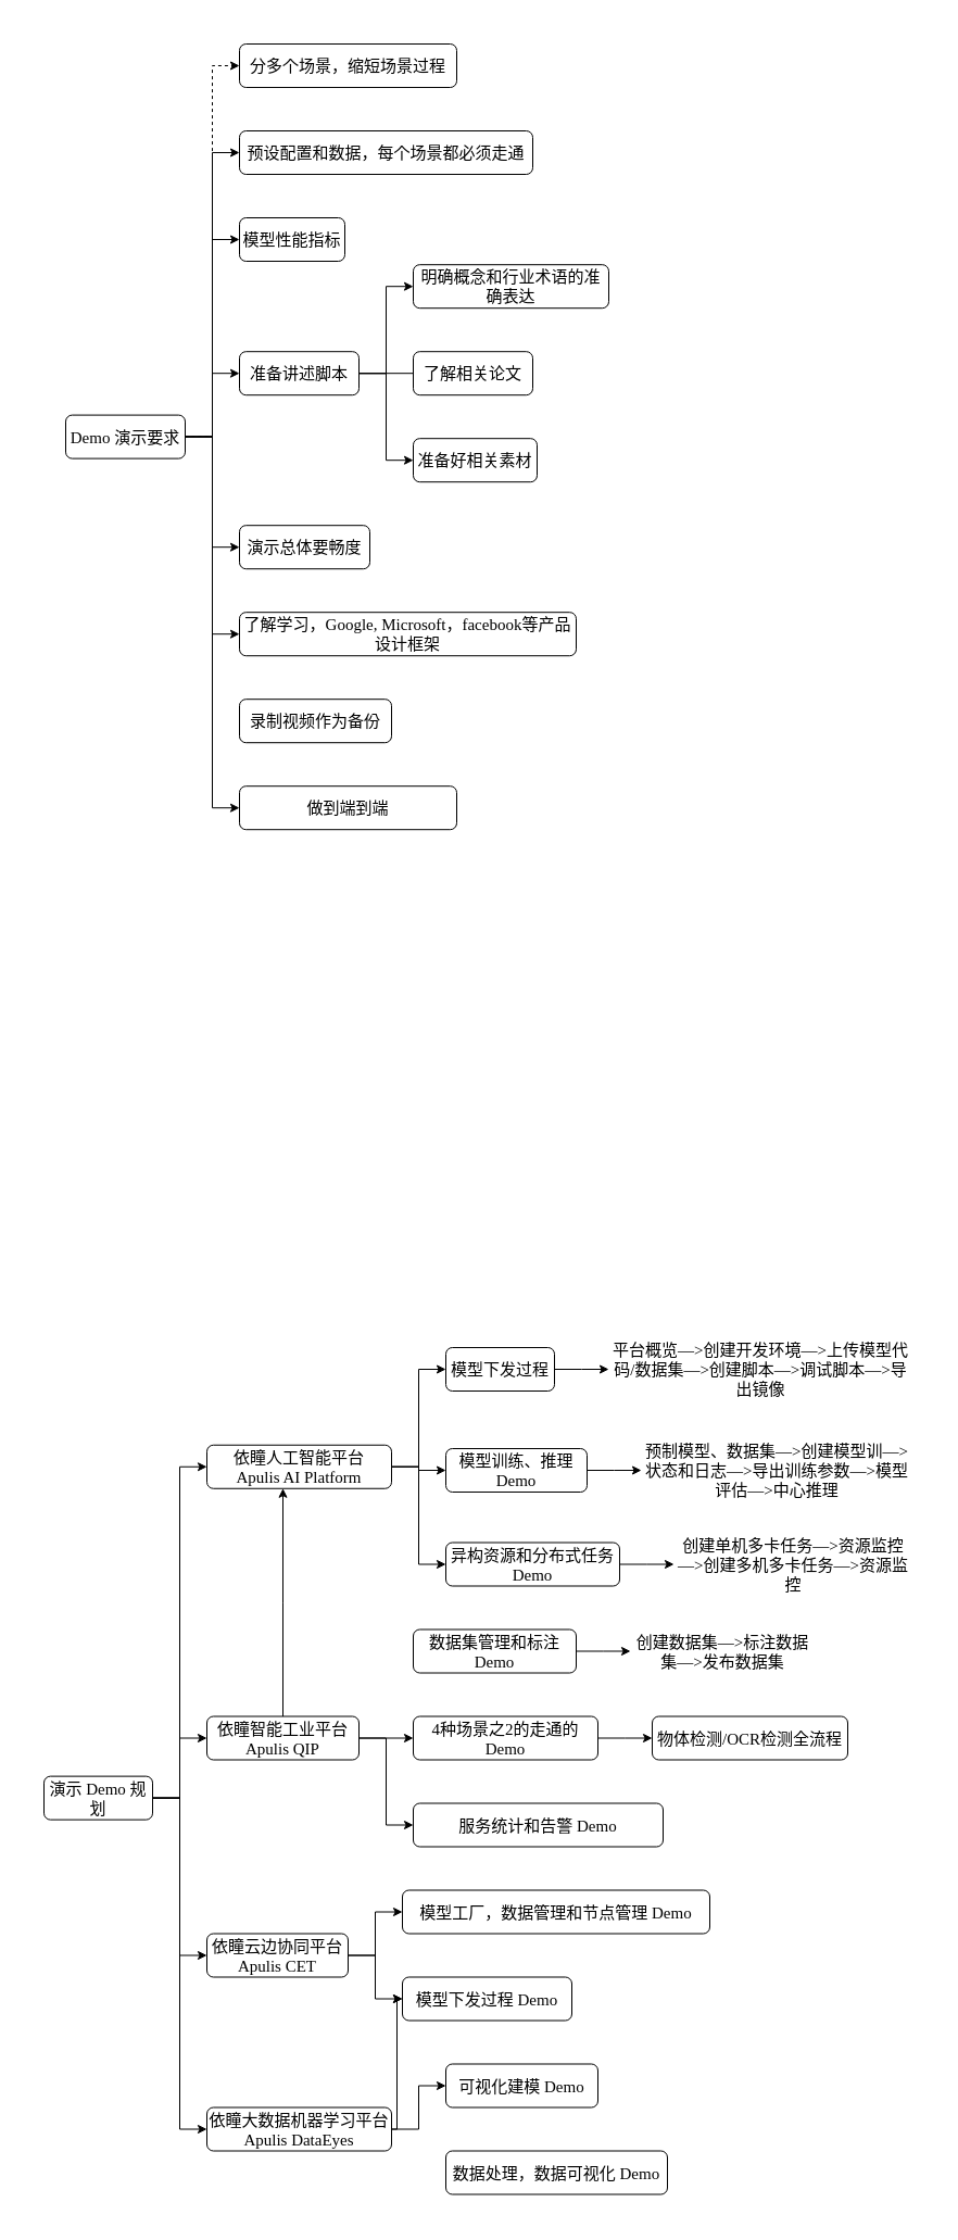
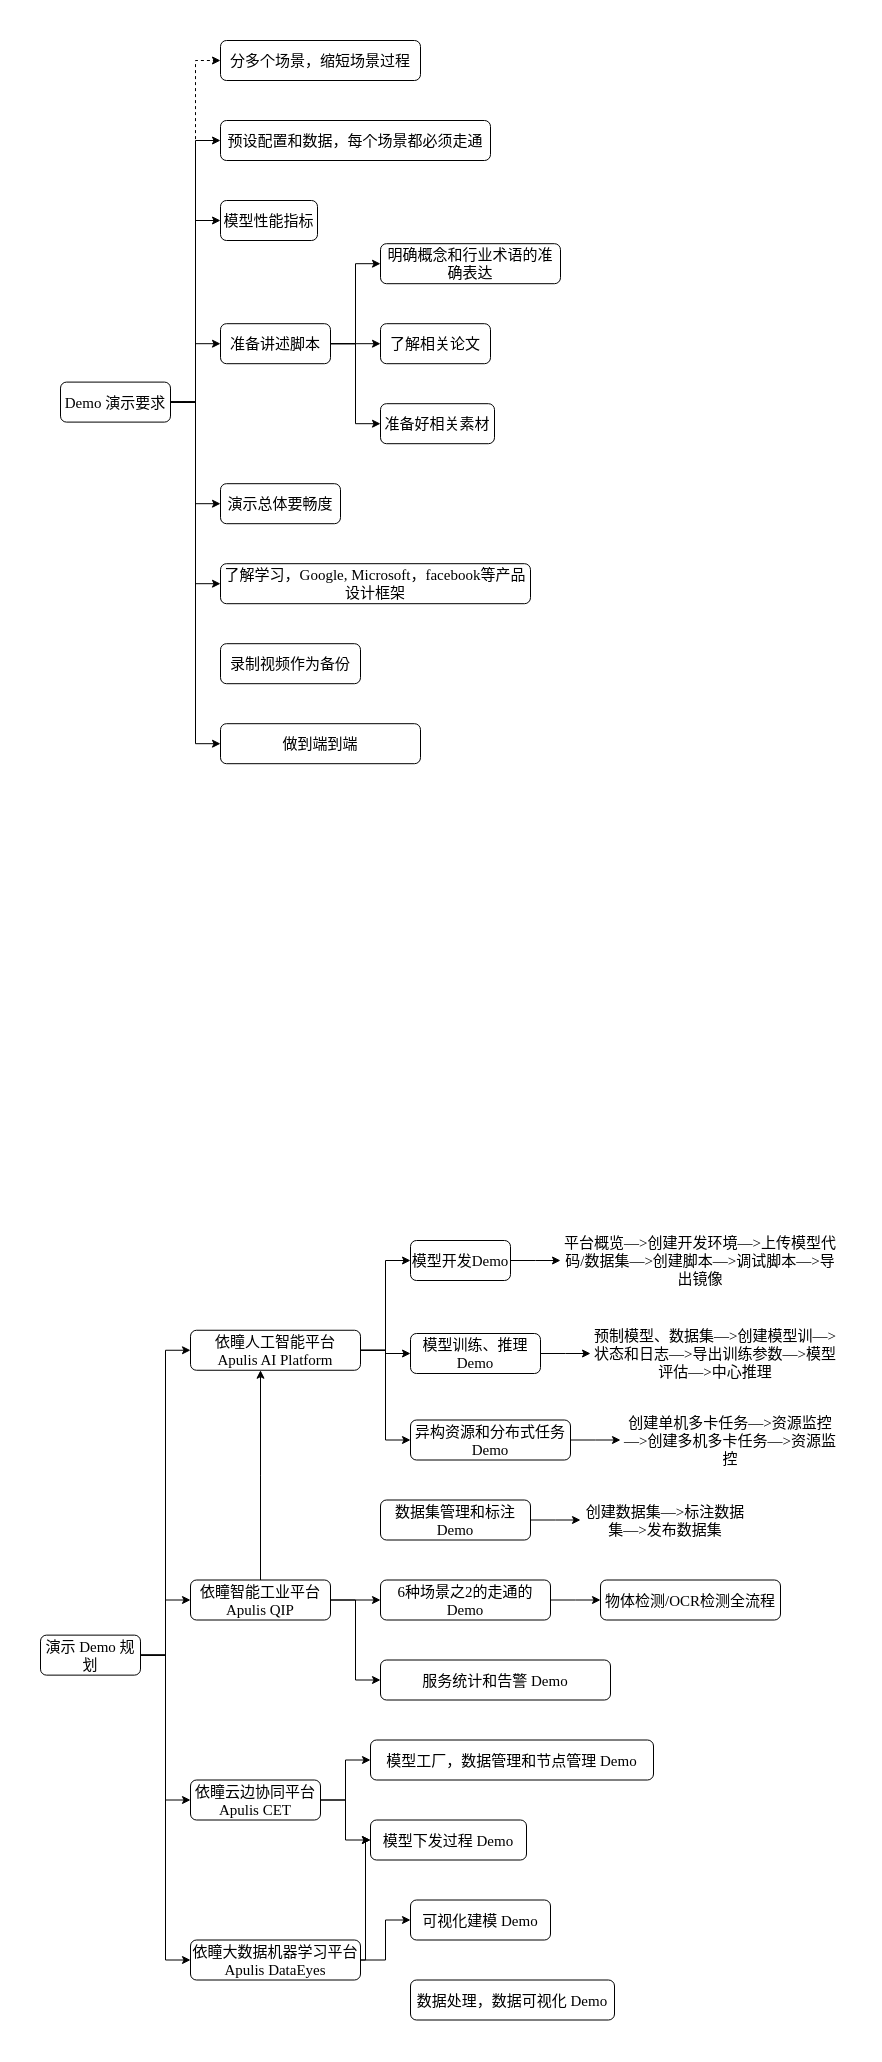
  <mxCell id="0" />
  <mxCell id="1" parent="0" />
  <mxCell id="2" value="" style="swimlane;html=1;startSize=0;horizontal=0;childLayout=treeLayout;horizontalTree=1;resizable=0;containerType=tree;fontSize=15;fontFamily=Lucida Console;strokeColor=none;" parent="1" vertex="1"><mxGeometry y="1220" width="840" height="820" as="geometry" x="20" /></mxCell>
  <mxCell id="3" value="演示 Demo 规划" style="whiteSpace=wrap;html=1;sketch=0;fillColor=none;fontSize=15;fontFamily=Lucida Console;rounded=1;" parent="2" vertex="1"><mxGeometry x="20" y="414.625" width="100" height="40" as="geometry" /></mxCell>
  <mxCell id="4" value="依瞳人工智能平台&lt;br style=&quot;font-size: 15px;&quot;&gt;Apulis AI Platform" style="whiteSpace=wrap;html=1;sketch=0;fillColor=none;fontSize=15;fontFamily=Lucida Console;rounded=1;" parent="2" vertex="1"><mxGeometry x="170" y="109.75" width="170" height="40" as="geometry" /></mxCell>
  <mxCell id="5" value="" style="edgeStyle=elbowEdgeStyle;elbow=horizontal;html=1;rounded=0;fontSize=15;fontFamily=Lucida Console;" parent="2" source="3" target="4" edge="1"><mxGeometry relative="1" as="geometry" /></mxCell>
  <mxCell id="6" value="依瞳智能工业平台&lt;br style=&quot;font-size: 15px;&quot;&gt;Apulis QIP" style="whiteSpace=wrap;html=1;sketch=0;fillColor=none;fontSize=15;fontFamily=Lucida Console;rounded=1;" parent="2" vertex="1"><mxGeometry x="170" y="359.5" width="140" height="40" as="geometry" /></mxCell>
  <mxCell id="7" value="" style="edgeStyle=elbowEdgeStyle;elbow=horizontal;html=1;rounded=0;fontSize=15;fontFamily=Lucida Console;" parent="2" source="3" target="6" edge="1"><mxGeometry relative="1" as="geometry" /></mxCell>
  <mxCell id="8" value="" style="edgeStyle=elbowEdgeStyle;elbow=horizontal;html=1;rounded=0;fontSize=15;fontFamily=Lucida Console;" parent="2" source="3" target="9" edge="1"><mxGeometry relative="1" as="geometry"><mxPoint x="224" y="-1572.535" as="sourcePoint" /></mxGeometry></mxCell>
  <mxCell id="9" value="依瞳云边协同平台&lt;br style=&quot;font-size: 15px;&quot;&gt;Apulis CET" style="whiteSpace=wrap;html=1;sketch=0;fillColor=none;fontSize=15;fontFamily=Lucida Console;rounded=1;" parent="2" vertex="1"><mxGeometry x="170" y="559.5" width="130" height="40" as="geometry" /></mxCell>
  <mxCell id="10" value="" style="edgeStyle=elbowEdgeStyle;elbow=horizontal;html=1;rounded=0;fontSize=15;fontFamily=Lucida Console;" parent="2" source="9" target="11" edge="1"><mxGeometry relative="1" as="geometry"><mxPoint x="224" y="-1492.535" as="sourcePoint" /></mxGeometry></mxCell>
  <mxCell id="11" value="模型工厂，数据管理和节点管理 Demo" style="whiteSpace=wrap;html=1;sketch=0;fillColor=none;fontSize=15;fontFamily=Lucida Console;rounded=1;" parent="2" vertex="1"><mxGeometry x="350" y="519.5" width="283" height="40" as="geometry" /></mxCell>
  <mxCell id="12" value="" style="edgeStyle=elbowEdgeStyle;elbow=horizontal;html=1;rounded=0;fontSize=15;fontFamily=Lucida Console;" parent="2" source="3" target="13" edge="1"><mxGeometry relative="1" as="geometry"><mxPoint x="224" y="-1492.535" as="sourcePoint" /></mxGeometry></mxCell>
  <mxCell id="13" value="依瞳大数据机器学习平台&lt;br style=&quot;font-size: 15px&quot;&gt;Apulis DataEyes" style="whiteSpace=wrap;html=1;sketch=0;fillColor=none;fontSize=15;fontFamily=Lucida Console;rounded=1;" parent="2" vertex="1"><mxGeometry x="170" y="719.5" width="170" height="40" as="geometry" /></mxCell>
  <mxCell id="14" value="" style="edgeStyle=elbowEdgeStyle;elbow=horizontal;html=1;rounded=0;fontSize=15;fontFamily=Lucida Console;" parent="2" source="4" target="15" edge="1"><mxGeometry relative="1" as="geometry"><mxPoint x="224" y="-1372.535" as="sourcePoint" /></mxGeometry></mxCell>
- <mxCell id="15" value="模型下发过程" style="whiteSpace=wrap;html=1;sketch=0;fillColor=none;fontSize=15;fontFamily=Lucida Console;rounded=1;" parent="2" vertex="1"><mxGeometry x="390" y="20" width="100" height="40" as="geometry" /></mxCell>
+ <mxCell id="15" value="模型开发Demo" style="whiteSpace=wrap;html=1;sketch=0;fillColor=none;fontSize=15;fontFamily=Lucida Console;rounded=1;" parent="2" vertex="1"><mxGeometry x="390" y="20" width="100" height="40" as="geometry" /></mxCell>
  <mxCell id="16" value="" style="edgeStyle=elbowEdgeStyle;elbow=horizontal;html=1;rounded=0;fontSize=15;fontFamily=Lucida Console;" parent="2" source="15" target="17" edge="1"><mxGeometry relative="1" as="geometry"><mxPoint x="374" y="-1492.535" as="sourcePoint" /></mxGeometry></mxCell>
  <mxCell id="17" value="平台概览—&amp;gt;创建开发环境—&amp;gt;上传模型代码/数据集—&amp;gt;创建脚本—&amp;gt;调试脚本—&amp;gt;导出镜像" style="whiteSpace=wrap;html=1;strokeColor=none;glass=0;sketch=0;shadow=0;rounded=1;fillColor=none;fontSize=15;fontFamily=Lucida Console;" parent="2" vertex="1"><mxGeometry x="540" y="20" width="280" height="40" as="geometry" /></mxCell>
  <mxCell id="18" value="" style="edgeStyle=elbowEdgeStyle;elbow=horizontal;html=1;rounded=0;fontSize=15;fontFamily=Lucida Console;" parent="2" source="4" target="19" edge="1"><mxGeometry relative="1" as="geometry"><mxPoint x="374" y="-1349.535" as="sourcePoint" /></mxGeometry></mxCell>
  <mxCell id="19" value="模型训练、推理 Demo" style="whiteSpace=wrap;html=1;sketch=0;fillColor=none;fontSize=15;fontFamily=Lucida Console;rounded=1;" parent="2" vertex="1"><mxGeometry x="390" y="113" width="130" height="40" as="geometry" /></mxCell>
  <mxCell id="20" value="" style="edgeStyle=elbowEdgeStyle;elbow=horizontal;html=1;rounded=0;fontSize=15;fontFamily=Lucida Console;" parent="2" source="4" target="21" edge="1"><mxGeometry relative="1" as="geometry"><mxPoint x="374" y="-1189.535" as="sourcePoint" /></mxGeometry></mxCell>
  <mxCell id="21" value="异构资源和分布式任务Demo" style="whiteSpace=wrap;html=1;sketch=0;fillColor=none;fontSize=15;fontFamily=Lucida Console;rounded=1;" parent="2" vertex="1"><mxGeometry x="390" y="199.5" width="160" height="40" as="geometry" /></mxCell>
  <mxCell id="22" value="" style="edgeStyle=elbowEdgeStyle;elbow=horizontal;html=1;rounded=0;fontSize=15;fontFamily=Lucida Console;" parent="2" source="19" target="23" edge="1"><mxGeometry relative="1" as="geometry"><mxPoint x="374" y="-973.535" as="sourcePoint" /></mxGeometry></mxCell>
  <mxCell id="23" value="预制模型、数据集—&amp;gt;创建模型训—&amp;gt;状态和日志—&amp;gt;导出训练参数—&amp;gt;模型评估—&amp;gt;中心推理" style="whiteSpace=wrap;html=1;sketch=1;strokeColor=none;fillColor=none;fontSize=15;fontFamily=Lucida Console;" parent="2" vertex="1"><mxGeometry x="570" y="113" width="250" height="40" as="geometry" /></mxCell>
  <mxCell id="24" value="" style="edgeStyle=elbowEdgeStyle;elbow=horizontal;html=1;rounded=0;fontSize=15;fontFamily=Lucida Console;" parent="2" source="21" target="25" edge="1"><mxGeometry relative="1" as="geometry"><mxPoint x="374" y="-721.375" as="sourcePoint" /></mxGeometry></mxCell>
  <mxCell id="25" value="创建单机多卡任务—&amp;gt;资源监控—&amp;gt;创建多机多卡任务—&amp;gt;资源监控" style="whiteSpace=wrap;html=1;sketch=1;strokeColor=none;fillColor=none;fontSize=15;fontFamily=Lucida Console;" parent="2" vertex="1"><mxGeometry x="600" y="199.5" width="220" height="40" as="geometry" /></mxCell>
  <mxCell id="26" value="" style="edgeStyle=elbowEdgeStyle;elbow=horizontal;html=1;rounded=0;fontSize=15;fontFamily=Lucida Console;" parent="2" source="6" target="4" edge="1"><mxGeometry relative="1" as="geometry"><mxPoint x="120" y="-569.375" as="sourcePoint" /></mxGeometry></mxCell>
  <mxCell id="27" value="数据集管理和标注 Demo" style="whiteSpace=wrap;html=1;sketch=0;fillColor=none;fontSize=15;fontFamily=Lucida Console;rounded=1;" parent="2" vertex="1"><mxGeometry x="360" y="279.5" width="150" height="40" as="geometry" /></mxCell>
  <mxCell id="28" value="" style="edgeStyle=elbowEdgeStyle;elbow=horizontal;html=1;rounded=0;fontSize=15;fontFamily=Lucida Console;" parent="2" source="6" target="29" edge="1"><mxGeometry relative="1" as="geometry"><mxPoint x="270" y="-569.375" as="sourcePoint" /></mxGeometry></mxCell>
- <mxCell id="29" value="4种场景之2的走通的 Demo" style="whiteSpace=wrap;html=1;sketch=0;fillColor=none;fontSize=15;fontFamily=Lucida Console;rounded=1;" parent="2" vertex="1"><mxGeometry x="360" y="359.5" width="170" height="40" as="geometry" /></mxCell>
+ <mxCell id="29" value="6种场景之2的走通的 Demo" style="whiteSpace=wrap;html=1;sketch=0;fillColor=none;fontSize=15;fontFamily=Lucida Console;rounded=1;" parent="2" vertex="1"><mxGeometry x="360" y="359.5" width="170" height="40" as="geometry" /></mxCell>
  <mxCell id="30" value="" style="edgeStyle=elbowEdgeStyle;elbow=horizontal;html=1;rounded=0;fontSize=15;fontFamily=Lucida Console;" parent="2" source="6" target="31" edge="1"><mxGeometry relative="1" as="geometry"><mxPoint x="270" y="-289.375" as="sourcePoint" /></mxGeometry></mxCell>
  <mxCell id="31" value="服务统计和告警 Demo" style="whiteSpace=wrap;html=1;sketch=0;fillColor=none;fontSize=15;fontFamily=Lucida Console;rounded=1;" parent="2" vertex="1"><mxGeometry x="360" y="439.5" width="230" height="40" as="geometry" /></mxCell>
  <mxCell id="32" value="" style="edgeStyle=elbowEdgeStyle;elbow=horizontal;html=1;rounded=0;fontSize=15;fontFamily=Lucida Console;" parent="2" source="27" target="33" edge="1"><mxGeometry relative="1" as="geometry"><mxPoint x="270" y="30.625" as="sourcePoint" /></mxGeometry></mxCell>
  <mxCell id="33" value="创建数据集—&amp;gt;标注数据集—&amp;gt;发布数据集" style="whiteSpace=wrap;html=1;sketch=1;fillColor=none;strokeColor=none;fontSize=15;fontFamily=Lucida Console;" parent="2" vertex="1"><mxGeometry x="560" y="279.5" width="170" height="40" as="geometry" /></mxCell>
  <mxCell id="34" value="" style="edgeStyle=elbowEdgeStyle;elbow=horizontal;html=1;rounded=0;fontSize=15;fontFamily=Lucida Console;" parent="2" source="29" target="35" edge="1"><mxGeometry relative="1" as="geometry"><mxPoint x="270" y="374.625" as="sourcePoint" /></mxGeometry></mxCell>
  <mxCell id="35" value="物体检测/OCR检测全流程" style="whiteSpace=wrap;html=1;sketch=0;fillColor=none;fontSize=15;fontFamily=Lucida Console;rounded=1;" parent="2" vertex="1"><mxGeometry x="580" y="359.5" width="180" height="40" as="geometry" /></mxCell>
  <mxCell id="36" value="" style="edgeStyle=elbowEdgeStyle;elbow=horizontal;html=1;rounded=0;fontSize=15;fontFamily=Lucida Console;" parent="2" source="9" target="37" edge="1"><mxGeometry relative="1" as="geometry"><mxPoint x="270" y="534.625" as="sourcePoint" /></mxGeometry></mxCell>
  <mxCell id="37" value="模型下发过程 Demo" style="whiteSpace=wrap;html=1;sketch=0;fillColor=none;fontSize=15;fontFamily=Lucida Console;rounded=1;" parent="2" vertex="1"><mxGeometry x="350" y="599.5" width="156" height="40" as="geometry" /></mxCell>
  <mxCell id="38" value="" style="edgeStyle=elbowEdgeStyle;elbow=horizontal;html=1;rounded=0;fontSize=15;fontFamily=Lucida Console;" parent="2" source="13" target="39" edge="1"><mxGeometry relative="1" as="geometry"><mxPoint x="120" y="734.625" as="sourcePoint" /></mxGeometry></mxCell>
  <mxCell id="39" value="可视化建模 Demo" style="whiteSpace=wrap;html=1;sketch=0;fillColor=none;fontSize=15;fontFamily=Lucida Console;rounded=1;" parent="2" vertex="1"><mxGeometry x="390" y="679.5" width="140" height="40" as="geometry" /></mxCell>
  <mxCell id="40" value="" style="edgeStyle=elbowEdgeStyle;elbow=horizontal;html=1;rounded=0;fontSize=15;fontFamily=Lucida Console;" parent="2" source="13" target="37" edge="1"><mxGeometry relative="1" as="geometry"><mxPoint x="310" y="1014.625" as="sourcePoint" /></mxGeometry></mxCell>
  <mxCell id="41" value="数据处理，数据可视化 Demo" style="whiteSpace=wrap;html=1;sketch=0;fillColor=none;fontSize=15;fontFamily=Lucida Console;rounded=1;" parent="2" vertex="1"><mxGeometry x="390" y="759.5" width="204" height="40" as="geometry" /></mxCell>
  <mxCell id="42" value="" style="swimlane;html=1;startSize=0;horizontal=0;childLayout=treeLayout;horizontalTree=1;resizable=0;containerType=tree;sketch=1;fillColor=none;direction=west;flipH=1;flipV=0;strokeColor=none;fontSize=15;fontFamily=Lucida Console;" parent="1" vertex="1"><mxGeometry x="40" y="20" width="540" height="763" as="geometry" /></mxCell>
  <mxCell id="43" value="Demo 演示要求" style="whiteSpace=wrap;html=1;fillColor=none;fontSize=15;fontFamily=Lucida Console;rounded=1;" parent="42" vertex="1"><mxGeometry x="20" y="361.6" width="110" height="40" as="geometry" /></mxCell>
  <mxCell id="44" value="分多个场景，缩短场景过程" style="whiteSpace=wrap;html=1;fillColor=none;fontSize=15;fontFamily=Lucida Console;rounded=1;" parent="42" vertex="1"><mxGeometry x="180" y="20" width="200" height="40" as="geometry" /></mxCell>
  <mxCell id="45" value="" style="edgeStyle=elbowEdgeStyle;elbow=horizontal;html=1;rounded=0;fontSize=15;fontFamily=Lucida Console;dashed=1;" parent="42" source="43" target="44" edge="1"><mxGeometry relative="1" as="geometry" /></mxCell>
  <mxCell id="46" value="预设配置和数据，每个场景都必须走通" style="whiteSpace=wrap;html=1;fillColor=none;fontSize=15;fontFamily=Lucida Console;rounded=1;" parent="42" vertex="1"><mxGeometry x="180" y="100" width="270" height="40" as="geometry" /></mxCell>
  <mxCell id="47" value="" style="edgeStyle=elbowEdgeStyle;elbow=horizontal;html=1;rounded=0;fontSize=15;fontFamily=Lucida Console;" parent="42" source="43" target="46" edge="1"><mxGeometry relative="1" as="geometry" /></mxCell>
  <mxCell id="48" value="" style="edgeStyle=elbowEdgeStyle;elbow=horizontal;html=1;rounded=0;fontSize=15;fontFamily=Lucida Console;" parent="42" source="43" target="49" edge="1"><mxGeometry relative="1" as="geometry"><mxPoint x="150" y="-2825" as="sourcePoint" /></mxGeometry></mxCell>
  <mxCell id="49" value="&lt;span style=&quot;font-size: 15px&quot;&gt;模型性能指标&lt;/span&gt;" style="whiteSpace=wrap;html=1;fillColor=none;fontSize=15;fontFamily=Lucida Console;rounded=1;" parent="42" vertex="1"><mxGeometry x="180" y="180" width="97" height="40" as="geometry" /></mxCell>
  <mxCell id="50" value="" style="edgeStyle=elbowEdgeStyle;elbow=horizontal;html=1;rounded=0;fontSize=15;fontFamily=Lucida Console;" parent="42" source="43" target="51" edge="1"><mxGeometry relative="1" as="geometry"><mxPoint x="150" y="-2705" as="sourcePoint" /></mxGeometry></mxCell>
  <mxCell id="51" value="准备讲述脚本" style="whiteSpace=wrap;html=1;fillColor=none;fontSize=15;fontFamily=Lucida Console;rounded=1;" parent="42" vertex="1"><mxGeometry x="180" y="303.2" width="110" height="40" as="geometry" /></mxCell>
  <mxCell id="52" value="" style="edgeStyle=elbowEdgeStyle;elbow=horizontal;html=1;rounded=0;fontSize=15;fontFamily=Lucida Console;" parent="42" source="43" target="53" edge="1"><mxGeometry relative="1" as="geometry"><mxPoint x="150" y="-2545" as="sourcePoint" /></mxGeometry></mxCell>
  <mxCell id="53" value="&lt;span style=&quot;font-size: 15px;&quot;&gt;演示总体要畅度&lt;/span&gt;" style="whiteSpace=wrap;html=1;fillColor=none;fontSize=15;fontFamily=Lucida Console;rounded=1;" parent="42" vertex="1"><mxGeometry x="180" y="463.2" width="120" height="40" as="geometry" /></mxCell>
  <mxCell id="54" value="" style="edgeStyle=elbowEdgeStyle;elbow=horizontal;html=1;rounded=0;fontSize=15;fontFamily=Lucida Console;" parent="42" source="43" target="55" edge="1"><mxGeometry relative="1" as="geometry"><mxPoint x="150" y="-2329" as="sourcePoint" /></mxGeometry></mxCell>
  <mxCell id="55" value="&lt;span style=&quot;font-size: 15px;&quot;&gt;了解学习，Google, Microsoft，facebook等产品设计框架&lt;/span&gt;" style="whiteSpace=wrap;html=1;fillColor=none;fontSize=15;fontFamily=Lucida Console;rounded=1;" parent="42" vertex="1"><mxGeometry x="180" y="543.2" width="310" height="40" as="geometry" /></mxCell>
  <mxCell id="56" value="" style="edgeStyle=elbowEdgeStyle;elbow=horizontal;html=1;rounded=0;fontSize=15;fontFamily=Lucida Console;" parent="42" source="51" target="57" edge="1"><mxGeometry relative="1" as="geometry"><mxPoint x="150" y="-2053" as="sourcePoint" /></mxGeometry></mxCell>
  <mxCell id="57" value="明确概念和行业术语的准确表达" style="whiteSpace=wrap;html=1;fillColor=none;fontSize=15;fontFamily=Lucida Console;rounded=1;" parent="42" vertex="1"><mxGeometry x="340" y="223.2" width="180" height="40" as="geometry" /></mxCell>
- <mxCell id="58" value="" style="edgeStyle=elbowEdgeStyle;elbow=horizontal;html=1;rounded=0;fontSize=15;fontFamily=Lucida Console;endArrow=none;" parent="42" source="51" target="59" edge="1"><mxGeometry relative="1" as="geometry"><mxPoint x="150" y="-2053" as="sourcePoint" /></mxGeometry></mxCell>
+ <mxCell id="58" value="" style="edgeStyle=elbowEdgeStyle;elbow=horizontal;html=1;rounded=0;fontSize=15;fontFamily=Lucida Console;" parent="42" source="51" target="59" edge="1"><mxGeometry relative="1" as="geometry"><mxPoint x="150" y="-2053" as="sourcePoint" /></mxGeometry></mxCell>
  <mxCell id="59" value="了解相关论文" style="whiteSpace=wrap;html=1;fillColor=none;fontSize=15;fontFamily=Lucida Console;rounded=1;" parent="42" vertex="1"><mxGeometry x="340" y="303.2" width="110" height="40" as="geometry" /></mxCell>
  <mxCell id="60" value="" style="edgeStyle=elbowEdgeStyle;elbow=horizontal;html=1;rounded=0;fontSize=15;fontFamily=Lucida Console;" parent="42" source="51" target="61" edge="1"><mxGeometry relative="1" as="geometry"><mxPoint x="150" y="-1781" as="sourcePoint" /></mxGeometry></mxCell>
  <mxCell id="61" value="准备好相关素材" style="whiteSpace=wrap;html=1;fillColor=none;fontSize=15;fontFamily=Lucida Console;rounded=1;" parent="42" vertex="1"><mxGeometry x="340" y="383.2" width="114" height="40" as="geometry" /></mxCell>
  <mxCell id="62" value="录制视频作为备份" style="whiteSpace=wrap;html=1;fillColor=none;fontSize=15;fontFamily=Lucida Console;rounded=1;" parent="42" vertex="1"><mxGeometry x="180" y="623.2" width="140" height="40" as="geometry" /></mxCell>
  <mxCell id="63" value="" style="edgeStyle=elbowEdgeStyle;elbow=horizontal;html=1;rounded=0;fontSize=15;fontFamily=Lucida Console;" parent="42" source="43" target="64" edge="1"><mxGeometry relative="1" as="geometry"><mxPoint x="150" y="-1480" as="sourcePoint" /></mxGeometry></mxCell>
  <mxCell id="64" value="做到端到端" style="whiteSpace=wrap;html=1;fillColor=none;fontSize=15;fontFamily=Lucida Console;rounded=1;" parent="42" vertex="1"><mxGeometry x="180" y="703.2" width="200" height="40" as="geometry" /></mxCell>
